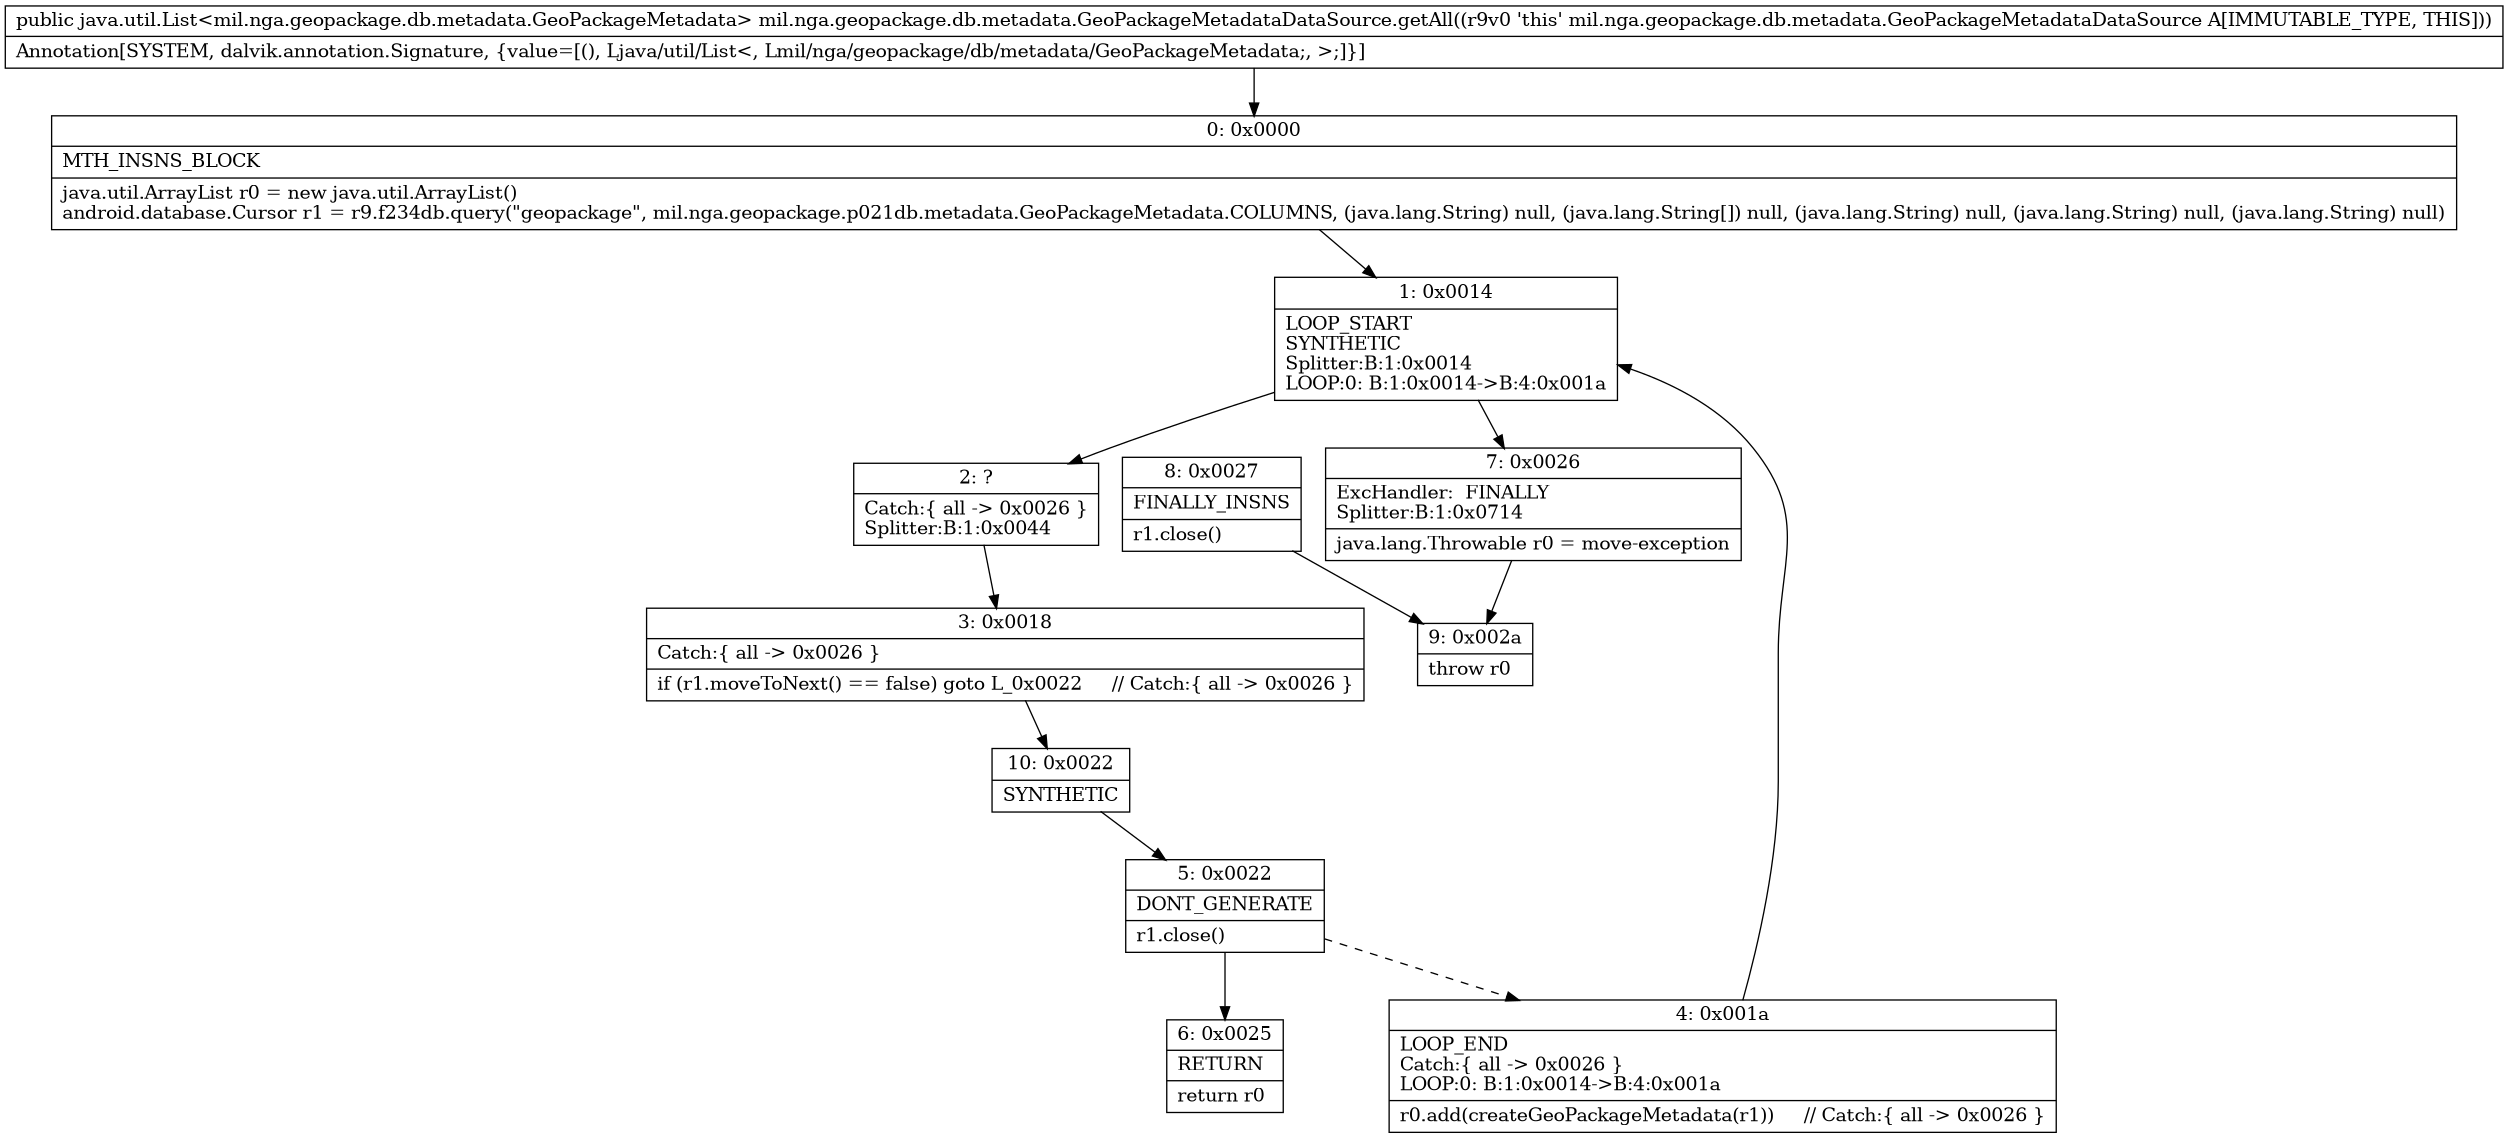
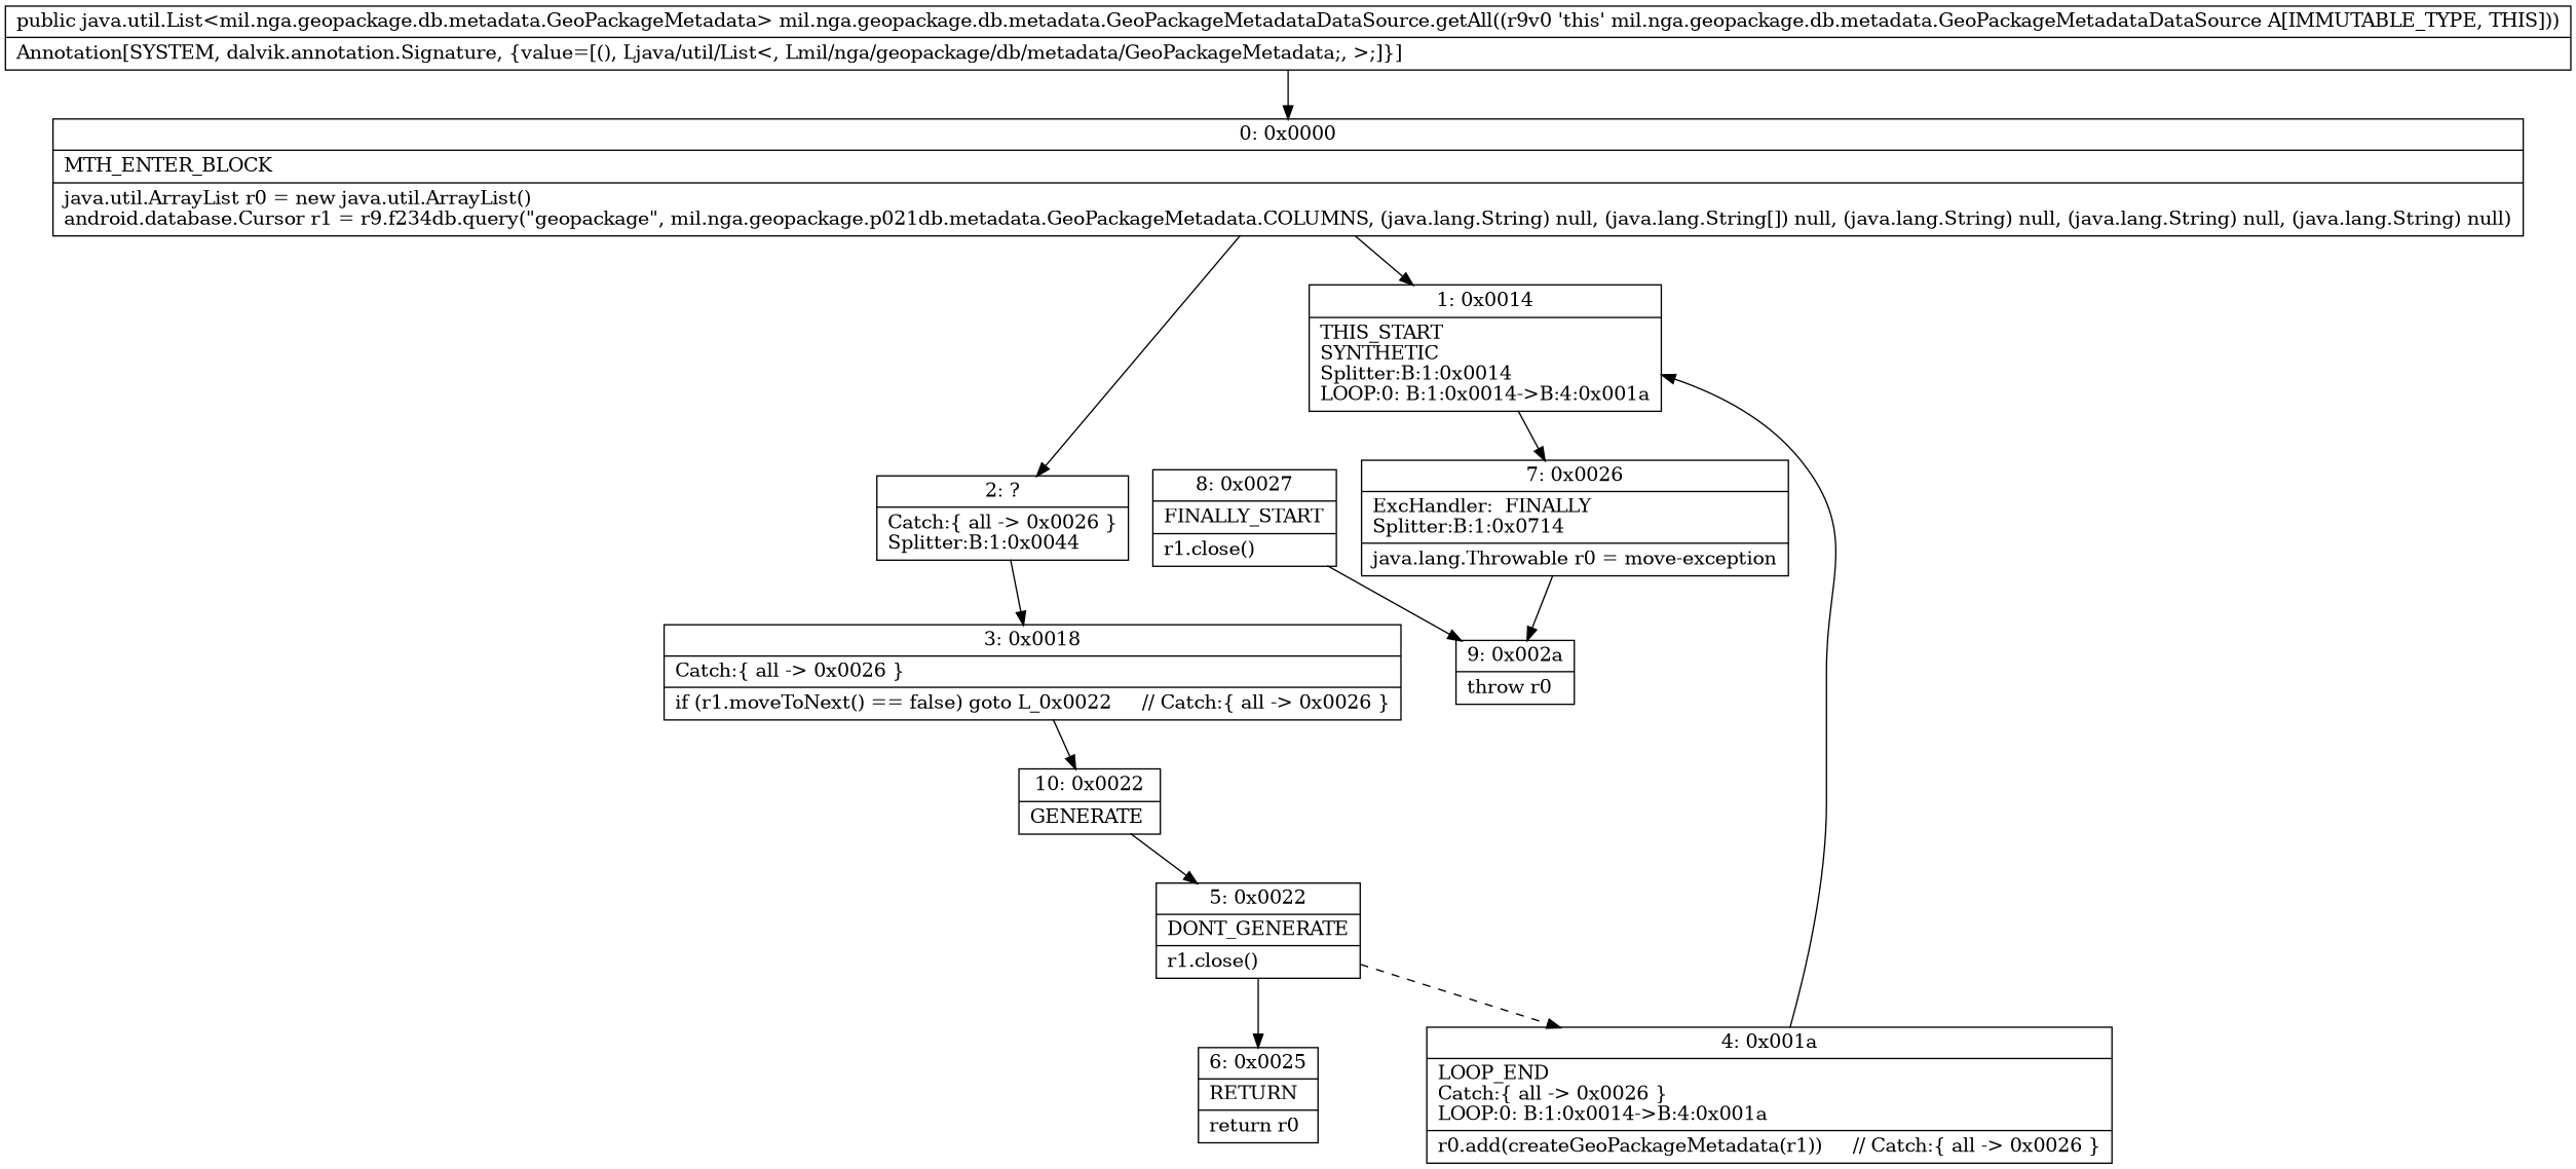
  digraph {
    node [shape=record]
-   n1 [label="{0\:\ 0x0000|MTH_INSNS_BLOCK\l|java.util.ArrayList r0 = new java.util.ArrayList()\landroid.database.Cursor r1 = r9.f234db.query(\"geopackage\", mil.nga.geopackage.p021db.metadata.GeoPackageMetadata.COLUMNS, (java.lang.String) null, (java.lang.String[]) null, (java.lang.String) null, (java.lang.String) null, (java.lang.String) null)\l}"]
-   n2 [label="{1\:\ 0x0014|LOOP_START\lSYNTHETIC\lSplitter:B:1:0x0014\lLOOP:0: B:1:0x0014\-\>B:4:0x001a\l}"]
+   n1 [label="{0\:\ 0x0000|MTH_ENTER_BLOCK\l|java.util.ArrayList r0 = new java.util.ArrayList()\landroid.database.Cursor r1 = r9.f234db.query(\"geopackage\", mil.nga.geopackage.p021db.metadata.GeoPackageMetadata.COLUMNS, (java.lang.String) null, (java.lang.String[]) null, (java.lang.String) null, (java.lang.String) null, (java.lang.String) null)\l}"]
+   n2 [label="{1\:\ 0x0014|THIS_START\lSYNTHETIC\lSplitter:B:1:0x0014\lLOOP:0: B:1:0x0014\-\>B:4:0x001a\l}"]
    n3 [label="{2\:\ ?|Catch:\{ all \-\> 0x0026 \}\lSplitter:B:1:0x0044\l}"]
    n4 [label="{7\:\ 0x0026|ExcHandler:  FINALLY\lSplitter:B:1:0x0714\l|java.lang.Throwable r0 = move\-exception\l}"]
    n5 [label="{3\:\ 0x0018|Catch:\{ all \-\> 0x0026 \}\l|if (r1.moveToNext() == false) goto L_0x0022     \/\/ Catch:\{ all \-\> 0x0026 \}\l}"]
    n6 [label="{9\:\ 0x002a|throw r0\l}"]
-   n7 [label="{10\:\ 0x0022|SYNTHETIC\l}"]
+   n7 [label="{10\:\ 0x0022|GENERATE\l}"]
    n8 [label="{4\:\ 0x001a|LOOP_END\lCatch:\{ all \-\> 0x0026 \}\lLOOP:0: B:1:0x0014\-\>B:4:0x001a\l|r0.add(createGeoPackageMetadata(r1))     \/\/ Catch:\{ all \-\> 0x0026 \}\l}"]
    n9 [label="{5\:\ 0x0022|DONT_GENERATE\l|r1.close()\l}"]
    n10 [label="{6\:\ 0x0025|RETURN\l|return r0\l}"]
-   n11 [label="{8\:\ 0x0027|FINALLY_INSNS\l|r1.close()\l}"]
+   n11 [label="{8\:\ 0x0027|FINALLY_START\l|r1.close()\l}"]
    n12 [label="{public java.util.List\<mil.nga.geopackage.db.metadata.GeoPackageMetadata\> mil.nga.geopackage.db.metadata.GeoPackageMetadataDataSource.getAll((r9v0 'this' mil.nga.geopackage.db.metadata.GeoPackageMetadataDataSource A[IMMUTABLE_TYPE, THIS]))  | Annotation[SYSTEM, dalvik.annotation.Signature, \{value=[(), Ljava\/util\/List\<, Lmil\/nga\/geopackage\/db\/metadata\/GeoPackageMetadata;, \>;]\}]\l}"]
    n1 -> n2
-   n2 -> n3
+   n1 -> n3
    n2 -> n4
    n3 -> n5
    n4 -> n6
    n5 -> n7
    n7 -> n9
    n8 -> n2
    n9 -> n8 [style=dashed]
    n9 -> n10
    n11 -> n6
    n12 -> n1
  }
